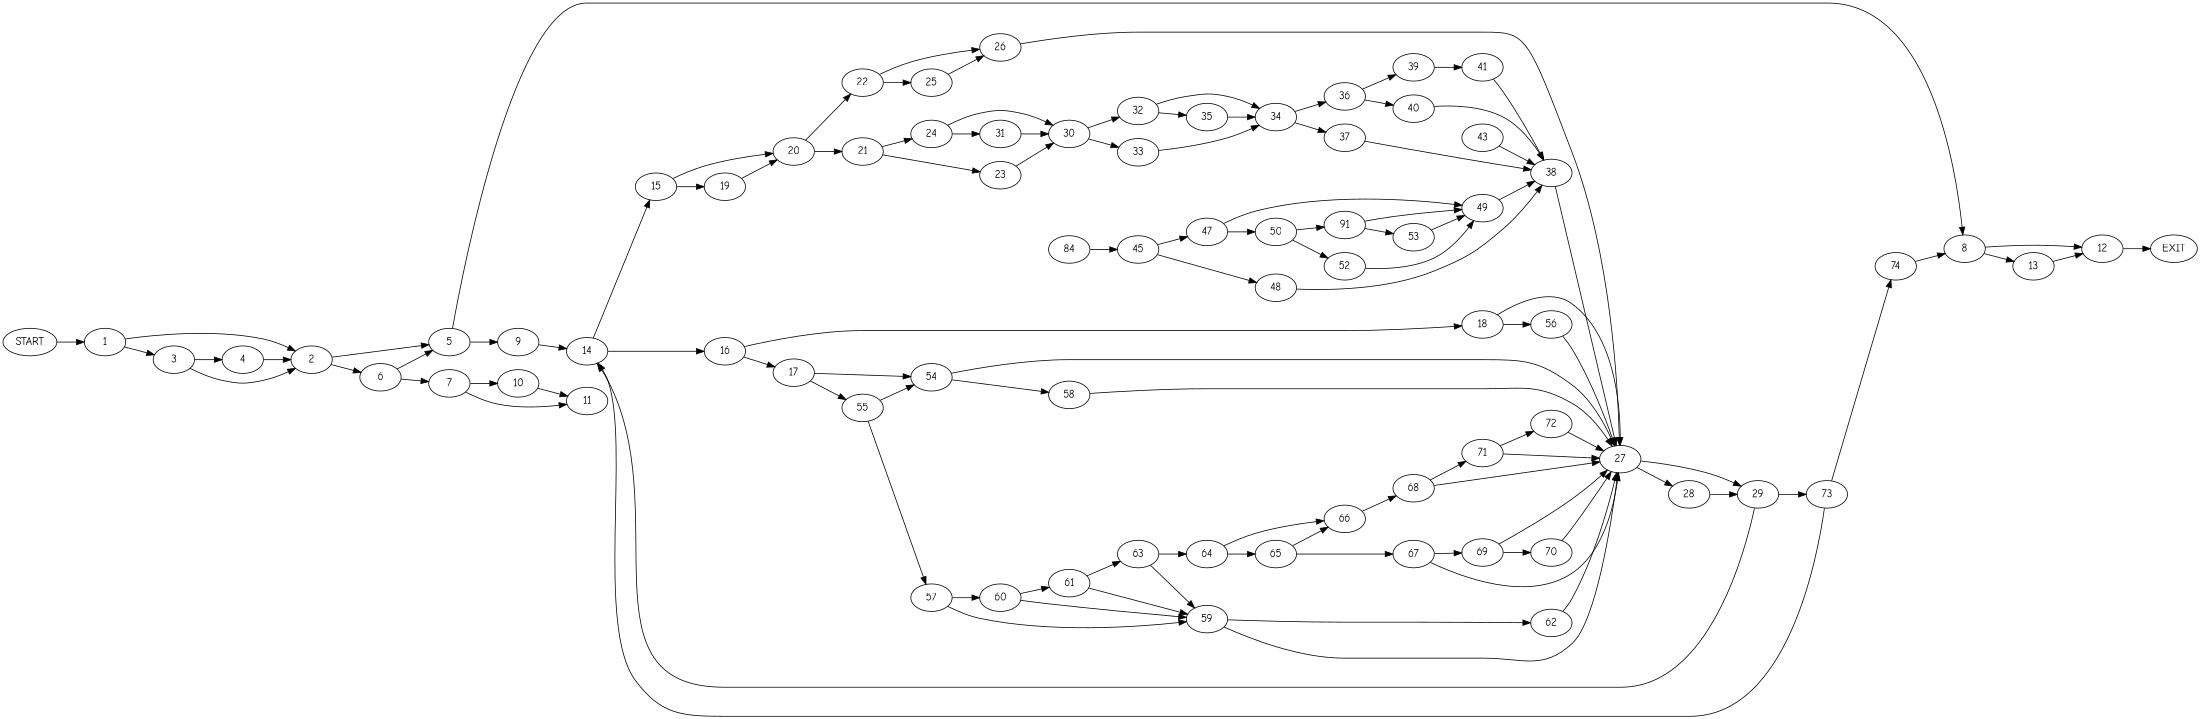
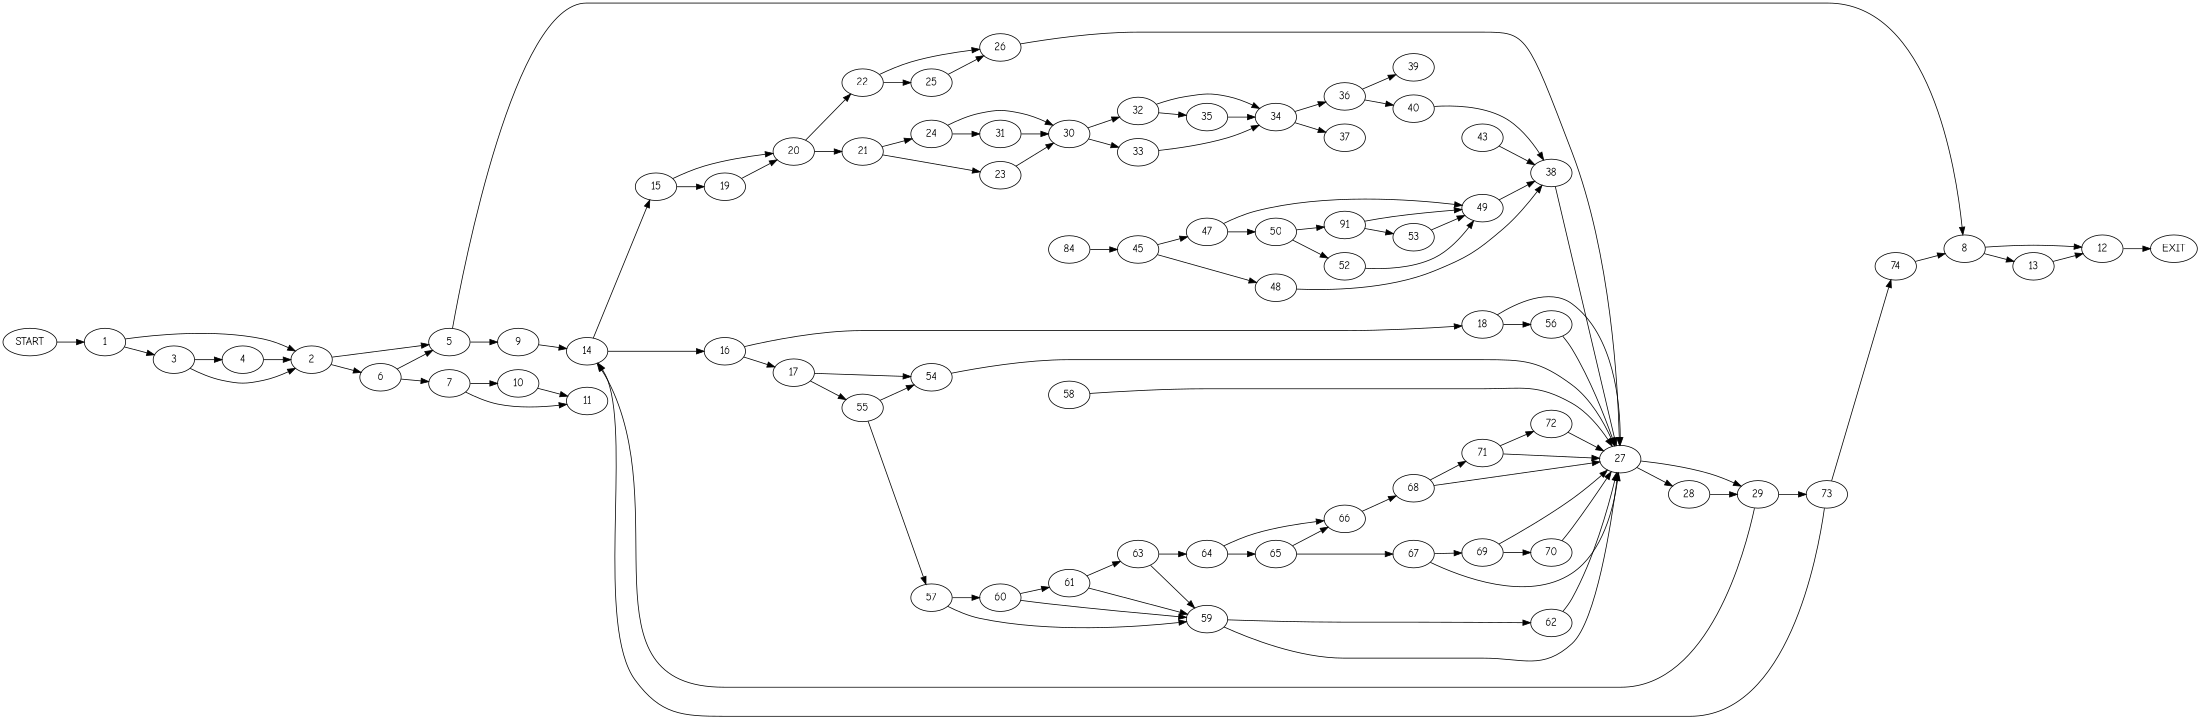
  digraph {
    fontname="Comic Neue"
    rankdir=LR
    node [fontname="Comic Neue"]
    edge [fontname="Comic Neue"]
    n1 [label=START]
    1
    2
    3
    n5 [label=EXIT]
    5
    6
    4
    8
    9
    7
    12
    13
    14
    10
    11
    15
    16
    19
    20
    17
    18
    21
    22
    54
    55
    27
    56
    58
    57
    28
    29
    23
    24
    25
    26
    30
    31
    32
    33
    73
    74
    34
    35
    36
    37
    39
    40
    38
-   41
    43
    n52 [label=84]
    45
    47
    48
    49
    50
    n58 [label=91]
    52
    53
    59
    60
    62
    61
    63
    64
    65
    66
    67
    68
    69
    71
    70
    72
    n1 -> 1
    1 -> 2
    1 -> 3
    2 -> 5
    2 -> 6
    3 -> 2
    3 -> 4
    5 -> 8
    5 -> 9
    6 -> 5
    6 -> 7
    4 -> 2
    8 -> 12
    8 -> 13
    9 -> 14
    7 -> 10
    7 -> 11
    12 -> n5
    13 -> 12
    14 -> 15
    14 -> 16
    10 -> 11
    15 -> 19
    15 -> 20
    16 -> 17
    16 -> 18
    19 -> 20
    20 -> 21
    20 -> 22
    17 -> 54
    17 -> 55
    18 -> 27
    18 -> 56
    21 -> 23
    21 -> 24
    22 -> 25
    22 -> 26
    54 -> 27
-   54 -> 58
    55 -> 54
    55 -> 57
    27 -> 28
    27 -> 29
    56 -> 27
    58 -> 27
    57 -> 59
    57 -> 60
    28 -> 29
    29 -> 14
    29 -> 73
    23 -> 30
    24 -> 30
    24 -> 31
    25 -> 26
    26 -> 27
    30 -> 32
    30 -> 33
    31 -> 30
    32 -> 34
    32 -> 35
    33 -> 34
    73 -> 14
    73 -> 74
    74 -> 8
    34 -> 36
    34 -> 37
    35 -> 34
    36 -> 39
    36 -> 40
-   37 -> 38
-   39 -> 41
    40 -> 38
    38 -> 27
-   41 -> 38
    43 -> 38
    n52 -> 45
    45 -> 47
    45 -> 48
    47 -> 49
    47 -> 50
    48 -> 38
    49 -> 38
    50 -> n58
    50 -> 52
    n58 -> 49
    n58 -> 53
    52 -> 49
    53 -> 49
    59 -> 27
    59 -> 62
    60 -> 59
    60 -> 61
    62 -> 27
    61 -> 59
    61 -> 63
    63 -> 59
    63 -> 64
    64 -> 65
    64 -> 66
    65 -> 66
    65 -> 67
    66 -> 68
    67 -> 27
    67 -> 69
    68 -> 27
    68 -> 71
    69 -> 27
    69 -> 70
    71 -> 27
    71 -> 72
    70 -> 27
    72 -> 27
  }
